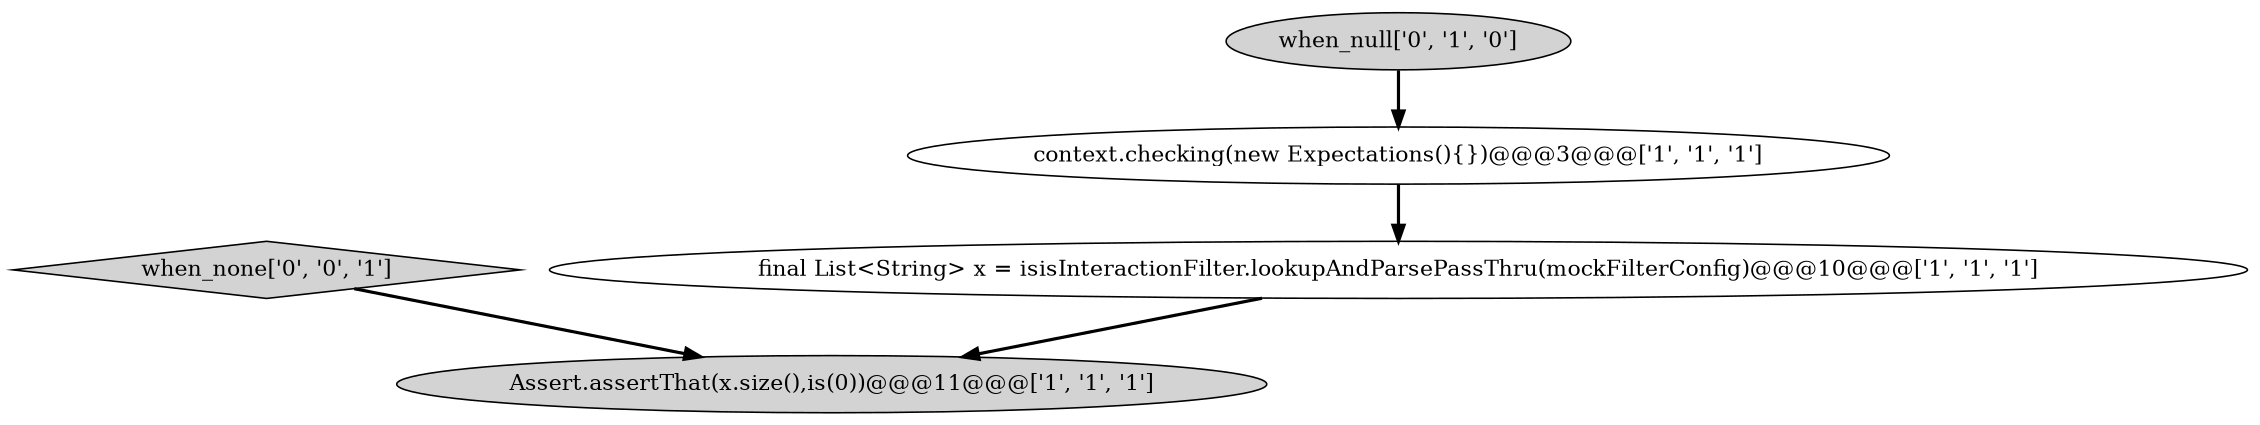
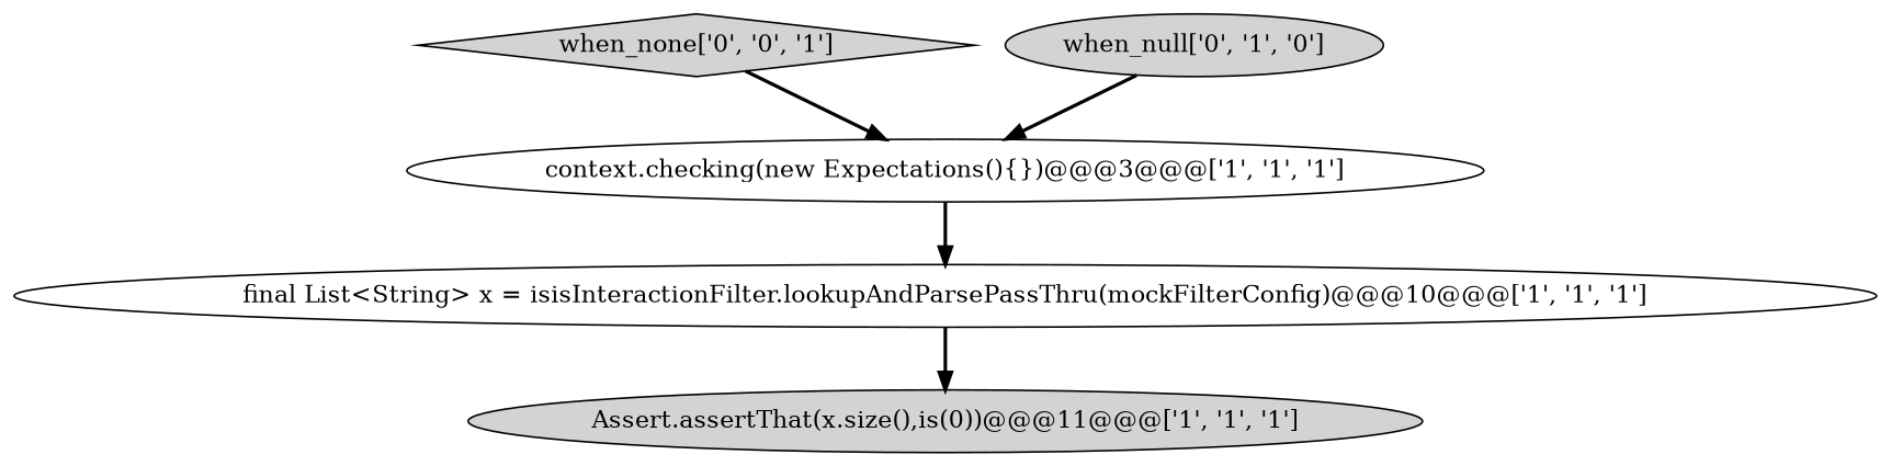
  digraph {
    node [fillcolor=lightgray shape=ellipse style=filled]
    edge [style=bold]
    n1 [fillcolor=white label="final List<String> x = isisInteractionFilter.lookupAndParsePassThru(mockFilterConfig)@@@10@@@['1', '1', '1']"]
    n2 [label="Assert.assertThat(x.size(),is(0))@@@11@@@['1', '1', '1']"]
    n3 [label="when_none['0', '0', '1']" shape=diamond]
    n4 [fillcolor=white label="context.checking(new Expectations(){})@@@3@@@['1', '1', '1']"]
    n5 [label="when_null['0', '1', '0']"]
    n1 -> n2
-   n3 -> n2
+   n3 -> n4
    n4 -> n1
    n5 -> n4
  }
